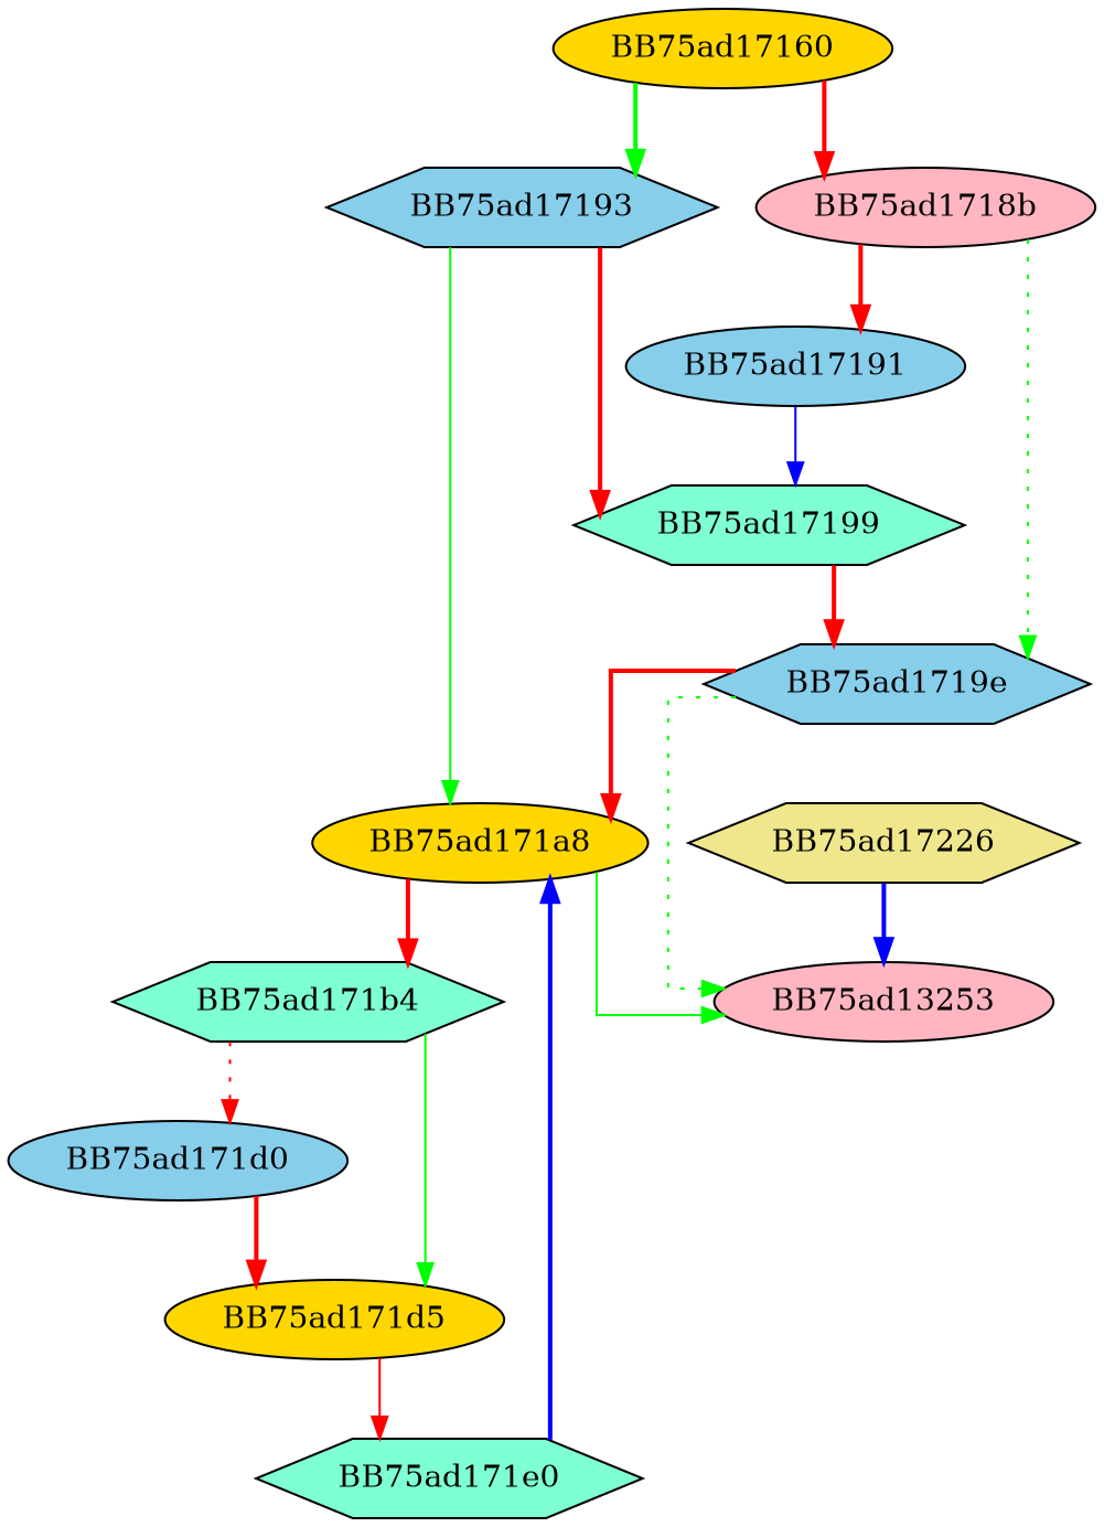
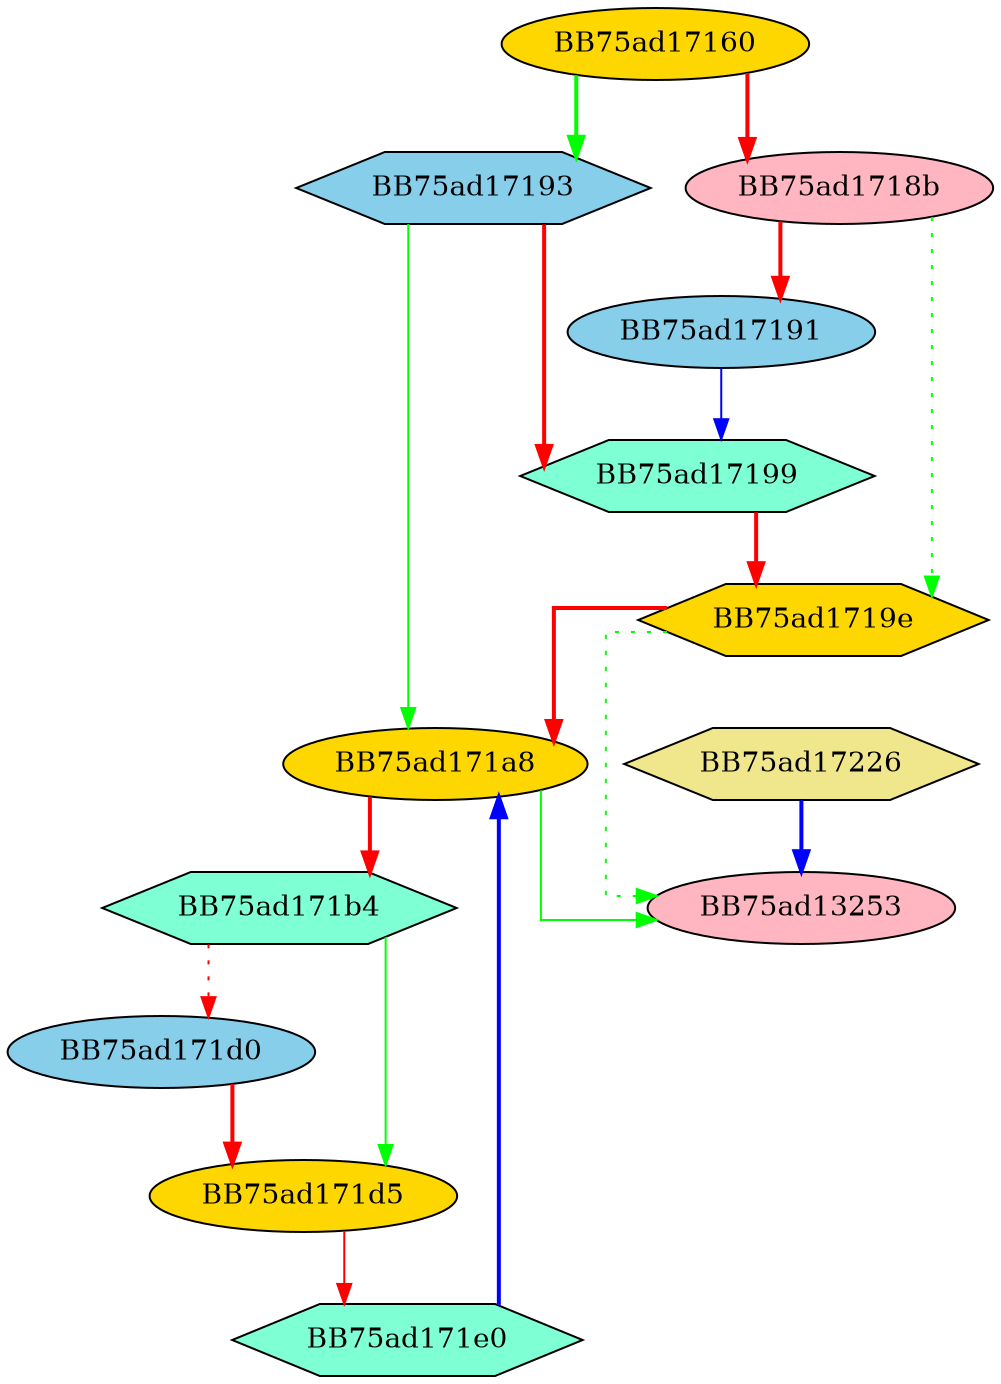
  digraph {
    splines=ortho
    node [fillcolor=gold shape=ellipse style=filled]
    edge [color=red style=bold]
    BB75ad17193 [fillcolor=skyblue shape=hexagon]
    BB75ad17160
    BB75ad1718b [fillcolor=lightpink]
    BB75ad17199 [fillcolor=aquamarine shape=hexagon]
    BB75ad171a8
-   BB75ad1719e [fillcolor=skyblue shape=hexagon]
+   BB75ad1719e [shape=hexagon]
    BB75ad17191 [fillcolor=skyblue]
    n8 [fillcolor=lightpink label=BB75ad13253]
    BB75ad171b4 [fillcolor=aquamarine shape=hexagon]
    BB75ad171d5
    BB75ad171d0 [fillcolor=skyblue]
    BB75ad171e0 [fillcolor=aquamarine shape=hexagon]
    BB75ad17226 [fillcolor=khaki shape=hexagon]
    BB75ad17193 -> BB75ad17199
    BB75ad17193 -> BB75ad171a8 [color=green style=solid]
    BB75ad17160 -> BB75ad17193 [color=green]
    BB75ad17160 -> BB75ad1718b
    BB75ad1718b -> BB75ad1719e [color=green style=dotted]
    BB75ad1718b -> BB75ad17191
    BB75ad17199 -> BB75ad1719e
    BB75ad171a8 -> n8 [color=green style=solid]
    BB75ad171a8 -> BB75ad171b4
    BB75ad1719e -> BB75ad171a8
    BB75ad1719e -> n8 [color=green style=dotted]
    BB75ad17191 -> BB75ad17199 [color=blue style=solid]
    BB75ad171b4 -> BB75ad171d5 [color=green style=solid]
    BB75ad171b4 -> BB75ad171d0 [style=dotted]
    BB75ad171d5 -> BB75ad171e0 [style=solid]
    BB75ad171d0 -> BB75ad171d5
    BB75ad171e0 -> BB75ad171a8 [color=blue]
    BB75ad17226 -> n8 [color=blue]
  }
